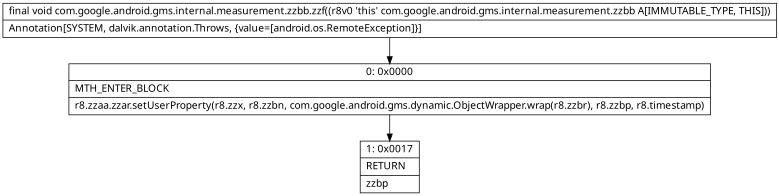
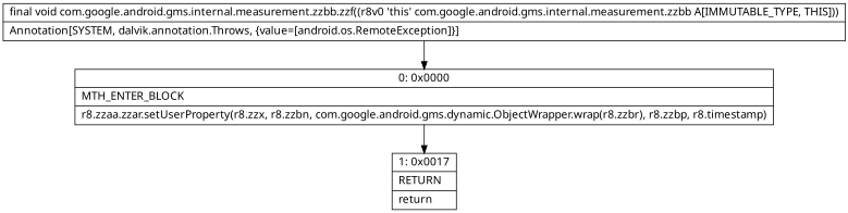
  digraph {
    fontname="Noto Sans"
    node [shape=record fontname="Noto Sans"]
    edge [fontname="Noto Sans"]
    n1 [label="{0\:\ 0x0000|MTH_ENTER_BLOCK\l|r8.zzaa.zzar.setUserProperty(r8.zzx, r8.zzbn, com.google.android.gms.dynamic.ObjectWrapper.wrap(r8.zzbr), r8.zzbp, r8.timestamp)\l}"]
-   n2 [label="{1\:\ 0x0017|RETURN\l|zzbp\l}"]
+   n2 [label="{1\:\ 0x0017|RETURN\l|return\l}"]
    n3 [label="{final void com.google.android.gms.internal.measurement.zzbb.zzf((r8v0 'this' com.google.android.gms.internal.measurement.zzbb A[IMMUTABLE_TYPE, THIS]))  | Annotation[SYSTEM, dalvik.annotation.Throws, \{value=[android.os.RemoteException]\}]\l}"]
    n1 -> n2
    n3 -> n1
  }
